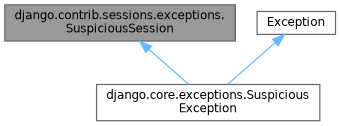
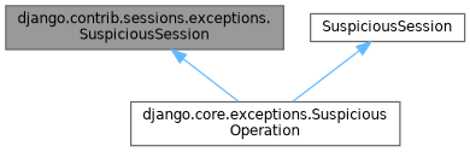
  digraph {
    node [color=gray40 fillcolor=white fontname=Helvetica fontsize=10 shape=box style=filled]
    edge [color=steelblue1 dir=back fontname=Helvetica fontsize=10 labelfontname=Helvetica labelfontsize=10 style=solid]
    n1 [fillcolor=grey60 fontcolor=black height=0.2 label="django.contrib.sessions.exceptions.\lSuspiciousSession" width=0.4]
-   n2 [height=0.2 label="django.core.exceptions.Suspicious\lException" width=0.4]
-   n3 [height=0.2 label=Exception width=0.4]
+   n2 [height=0.2 label="django.core.exceptions.Suspicious\lOperation" width=0.4]
+   n3 [height=0.2 label=SuspiciousSession width=0.4]
    n1 -> n2
    n3 -> n2
  }
